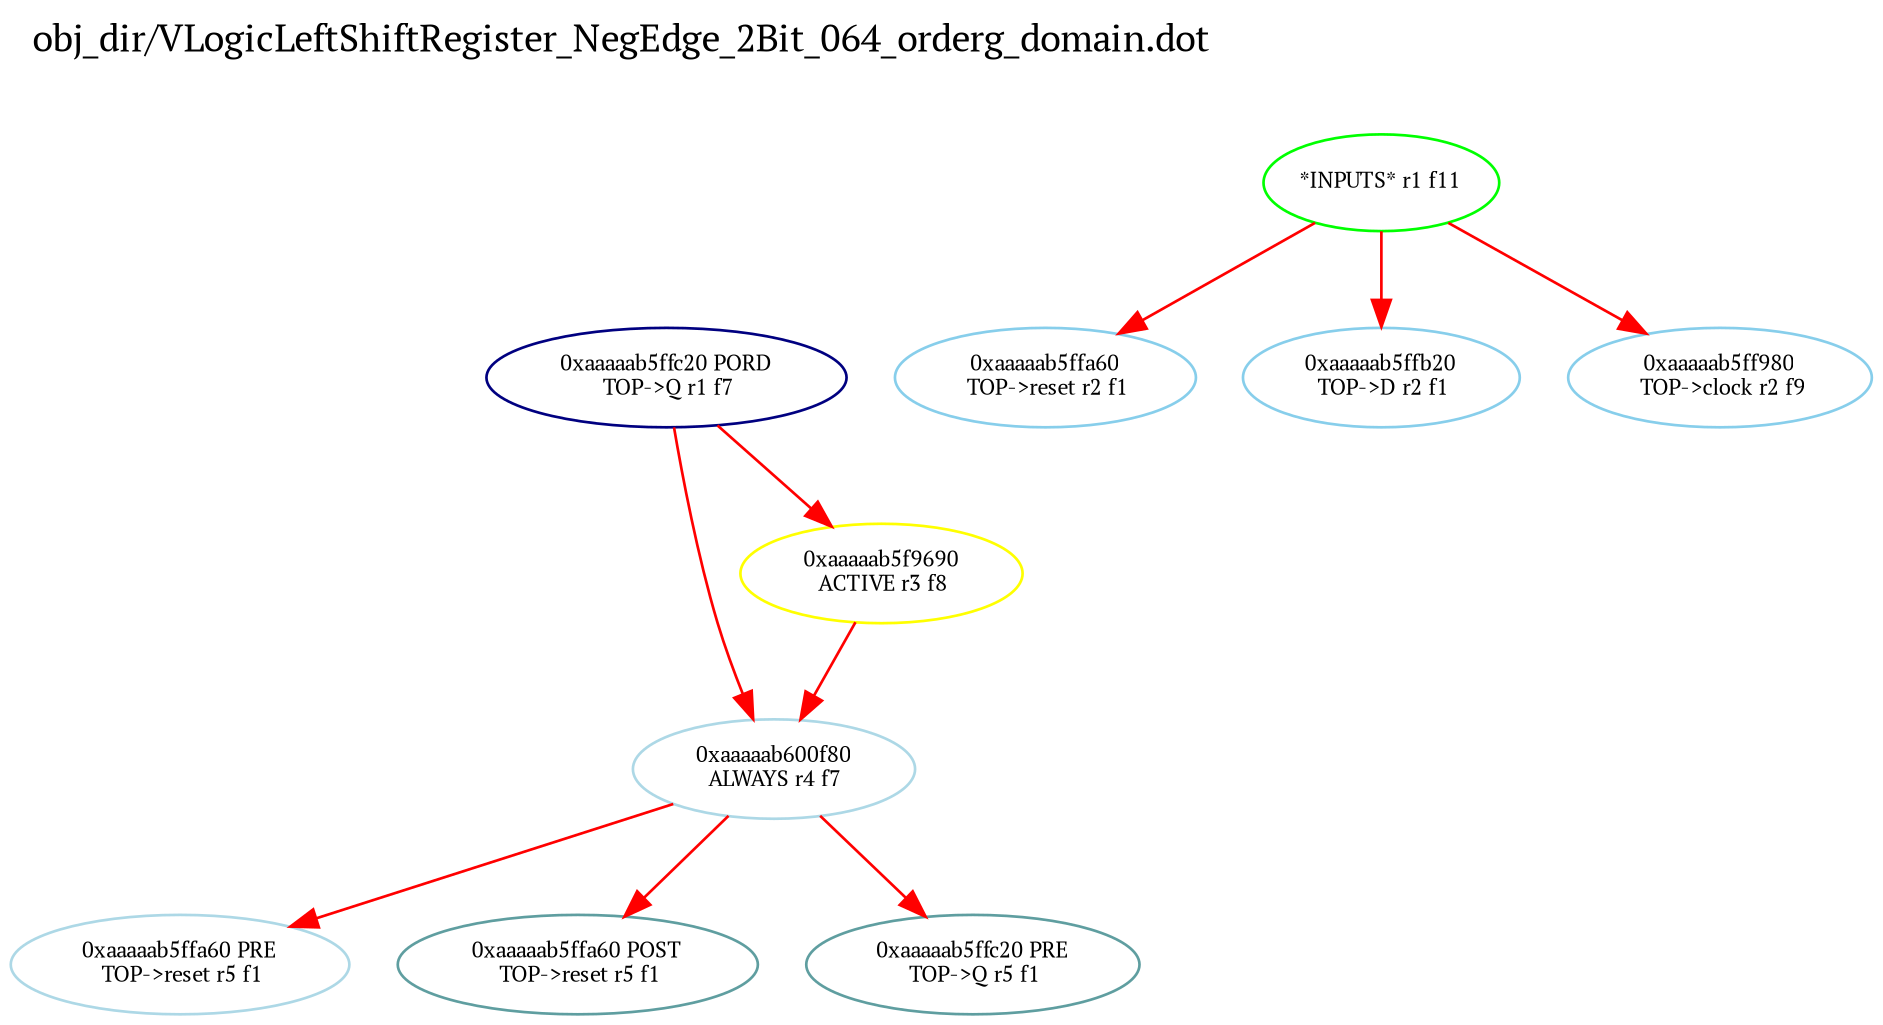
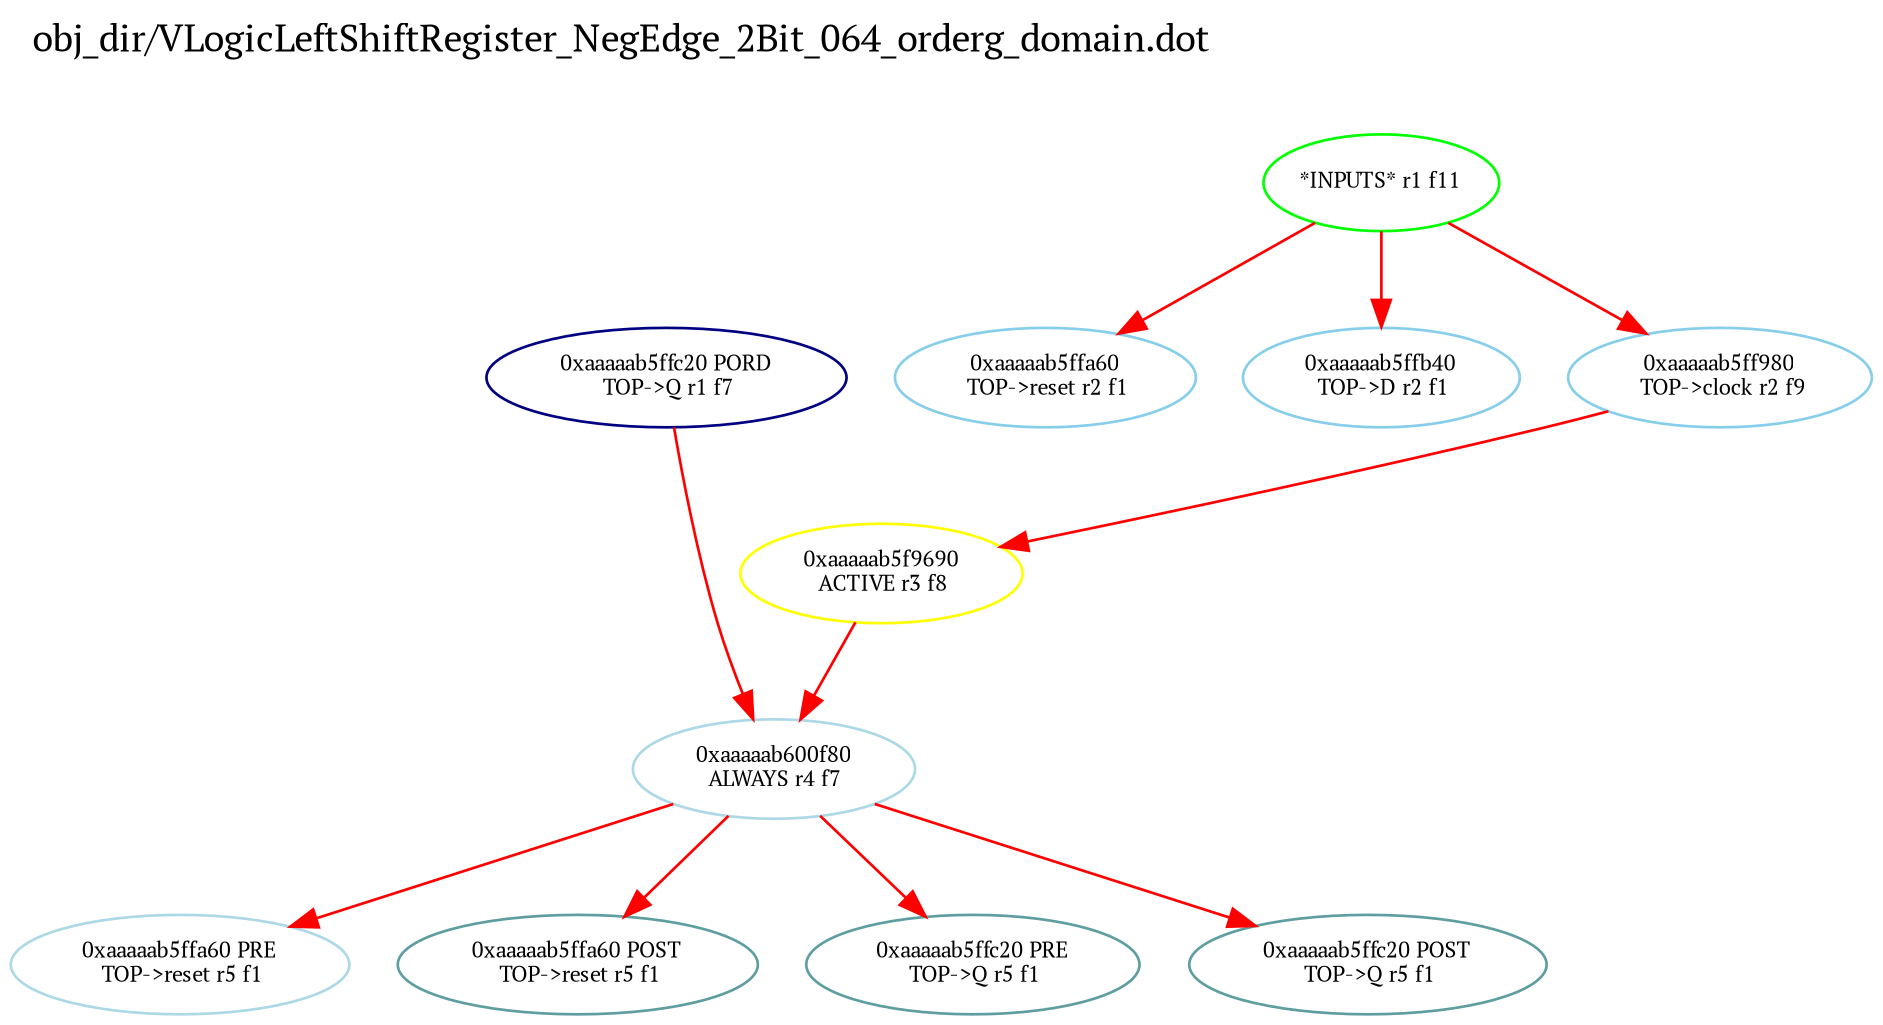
  digraph {
    fontname="PT Serif"
    label="obj_dir/VLogicLeftShiftRegister_NegEdge_2Bit_064_orderg_domain.dot"
    labeljust=l
    labelloc=t
    rankdir=TB
    node [color=CadetBlue fontname="PT Serif" fontsize=8]
    edge [color=red fontname="PT Serif" fontsize=8 weight=32]
    n1 [color=NavyBlue label="0xaaaaab5ffc20 PORD\n TOP->Q r1 f7"]
    n2 [color=lightblue label="0xaaaaab600f80\n ALWAYS r4 f7"]
    n3 [color=lightblue label="0xaaaaab5ffa60 PRE\n TOP->reset r5 f1"]
    n4 [label="0xaaaaab5ffa60 POST\n TOP->reset r5 f1"]
    n5 [label="0xaaaaab5ffc20 PRE\n TOP->Q r5 f1"]
+   n6 [label="0xaaaaab5ffc20 POST\n TOP->Q r5 f1"]
    n7 [color=green label="*INPUTS* r1 f11"]
    n8 [color=skyblue label="0xaaaaab5ffa60\n TOP->reset r2 f1"]
-   n9 [color=skyblue label="0xaaaaab5ffb20\n TOP->D r2 f1"]
+   n9 [color=skyblue label="0xaaaaab5ffb40\n TOP->D r2 f1"]
    n10 [color=skyblue label="0xaaaaab5ff980\n TOP->clock r2 f9"]
    n11 [color=yellow label="0xaaaaab5f9690\n ACTIVE r3 f8"]
    n1 -> n2
    n2 -> n3
    n2 -> n4 [weight=2]
    n2 -> n5
+   n2 -> n6 [weight=2]
    n7 -> n8 [weight=1]
    n7 -> n9 [weight=1]
    n7 -> n10 [weight=1]
-   n1 -> n11 [weight=8]
+   n10 -> n11 [weight=8]
    n11 -> n2
  }
